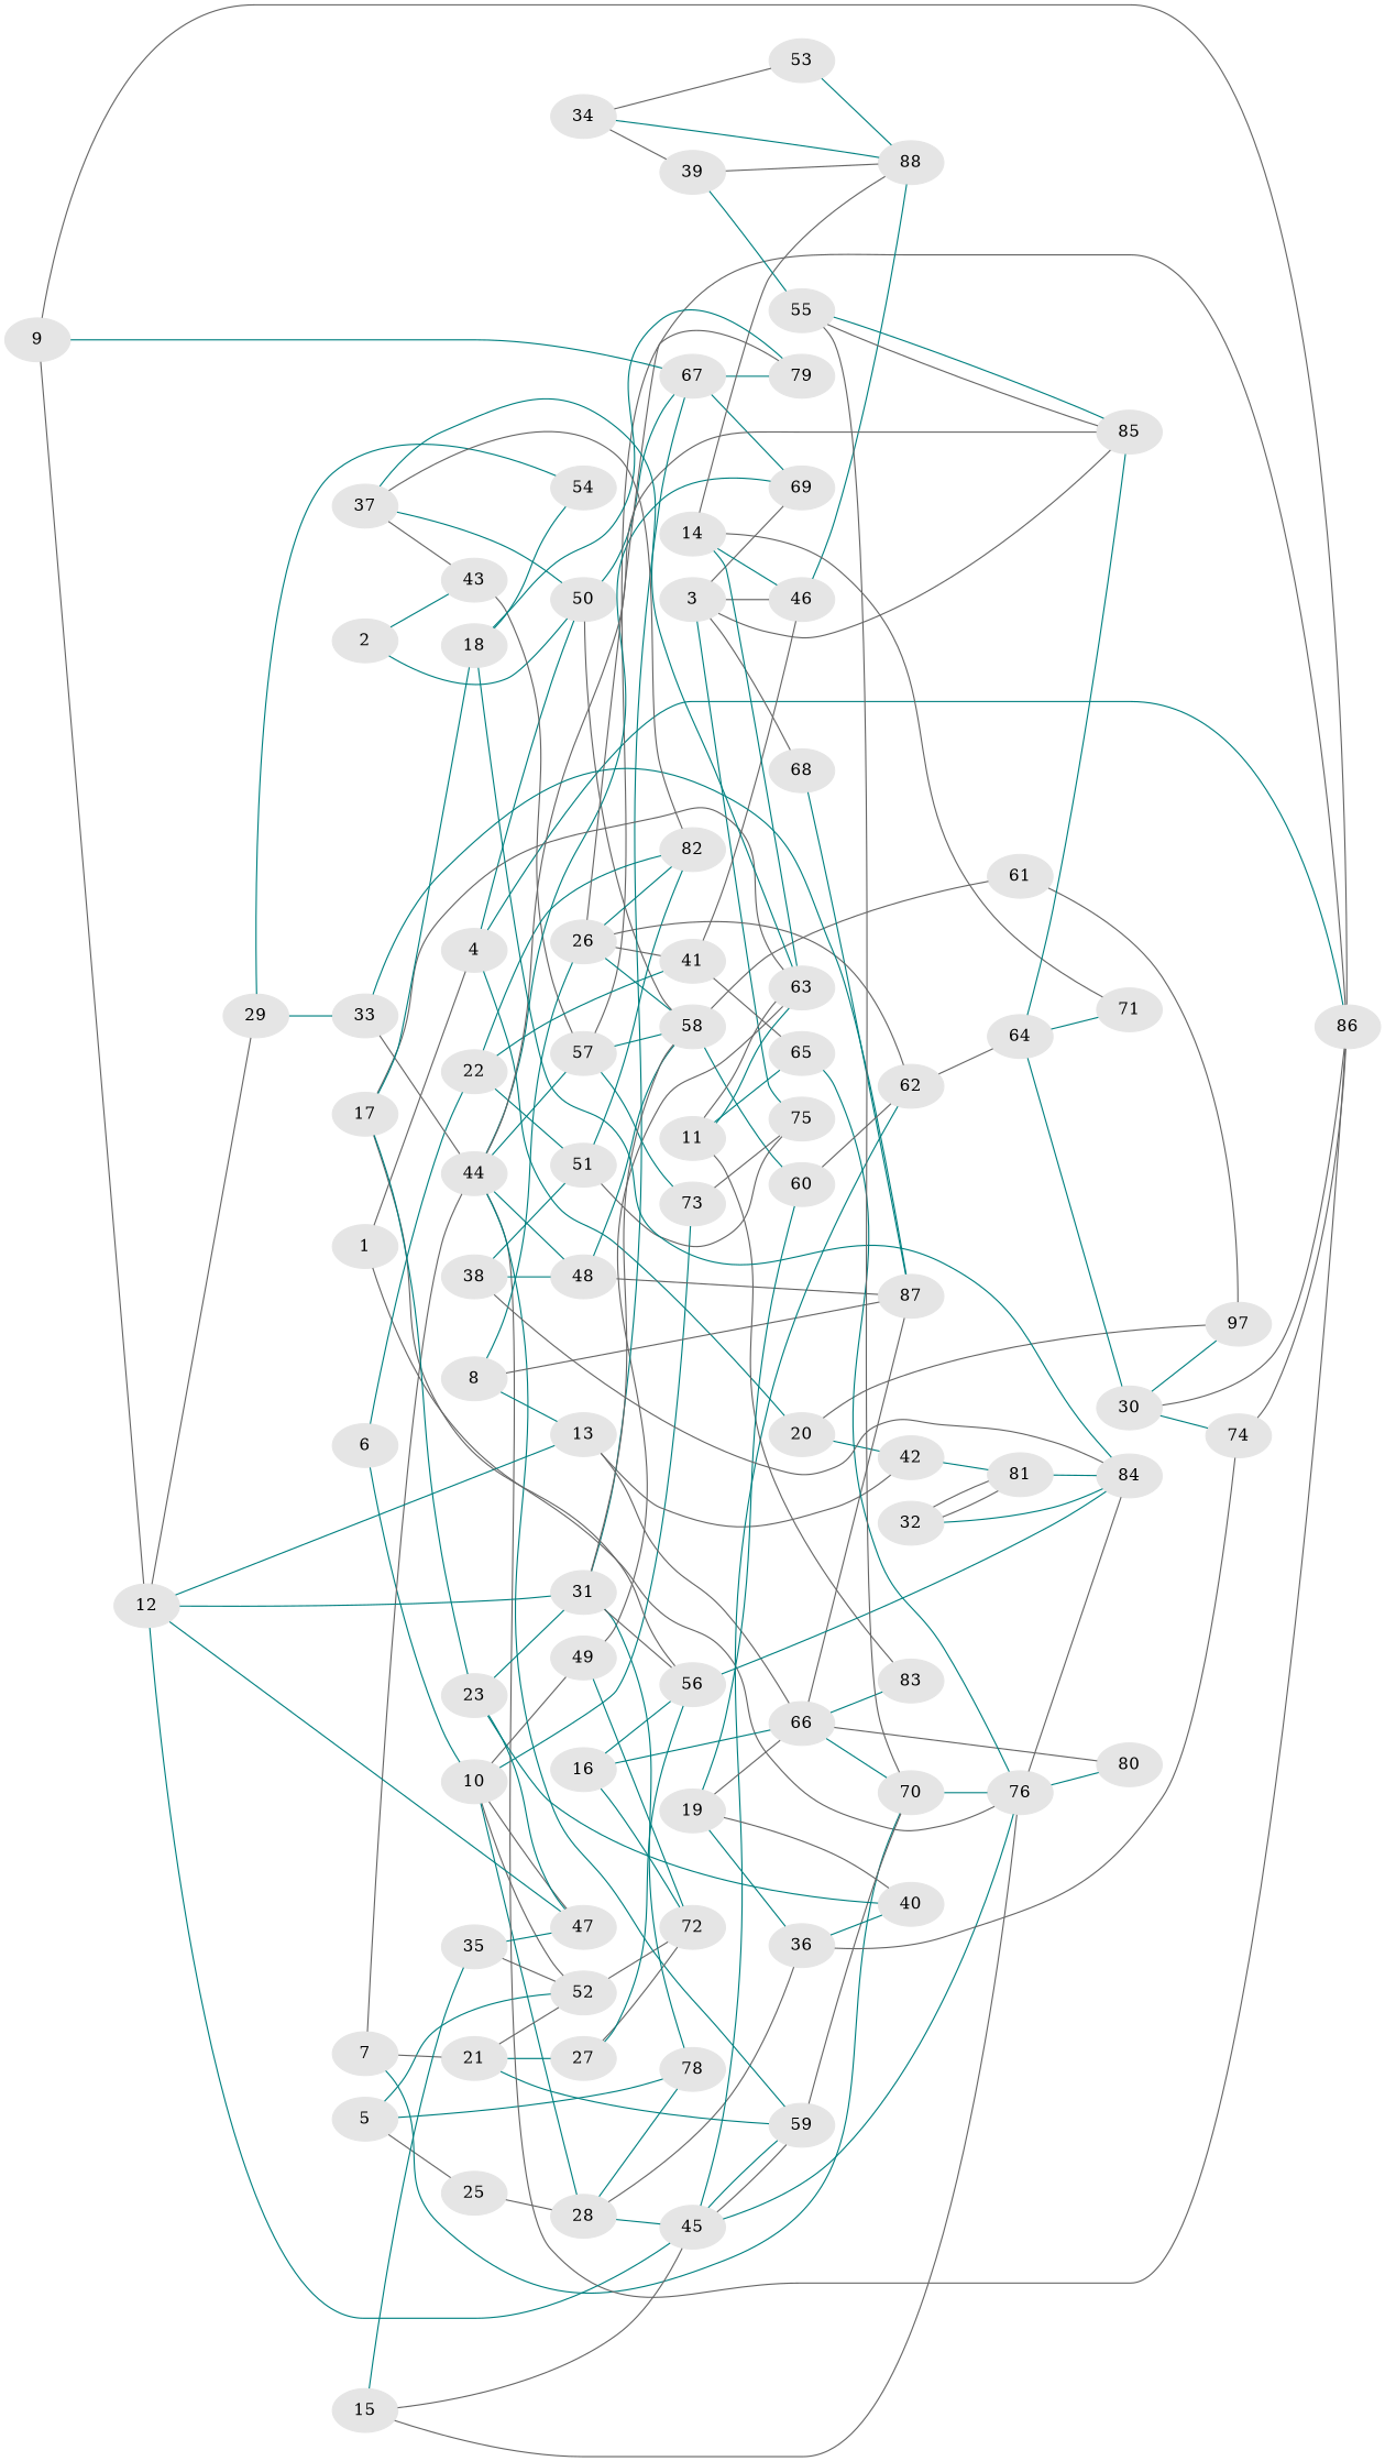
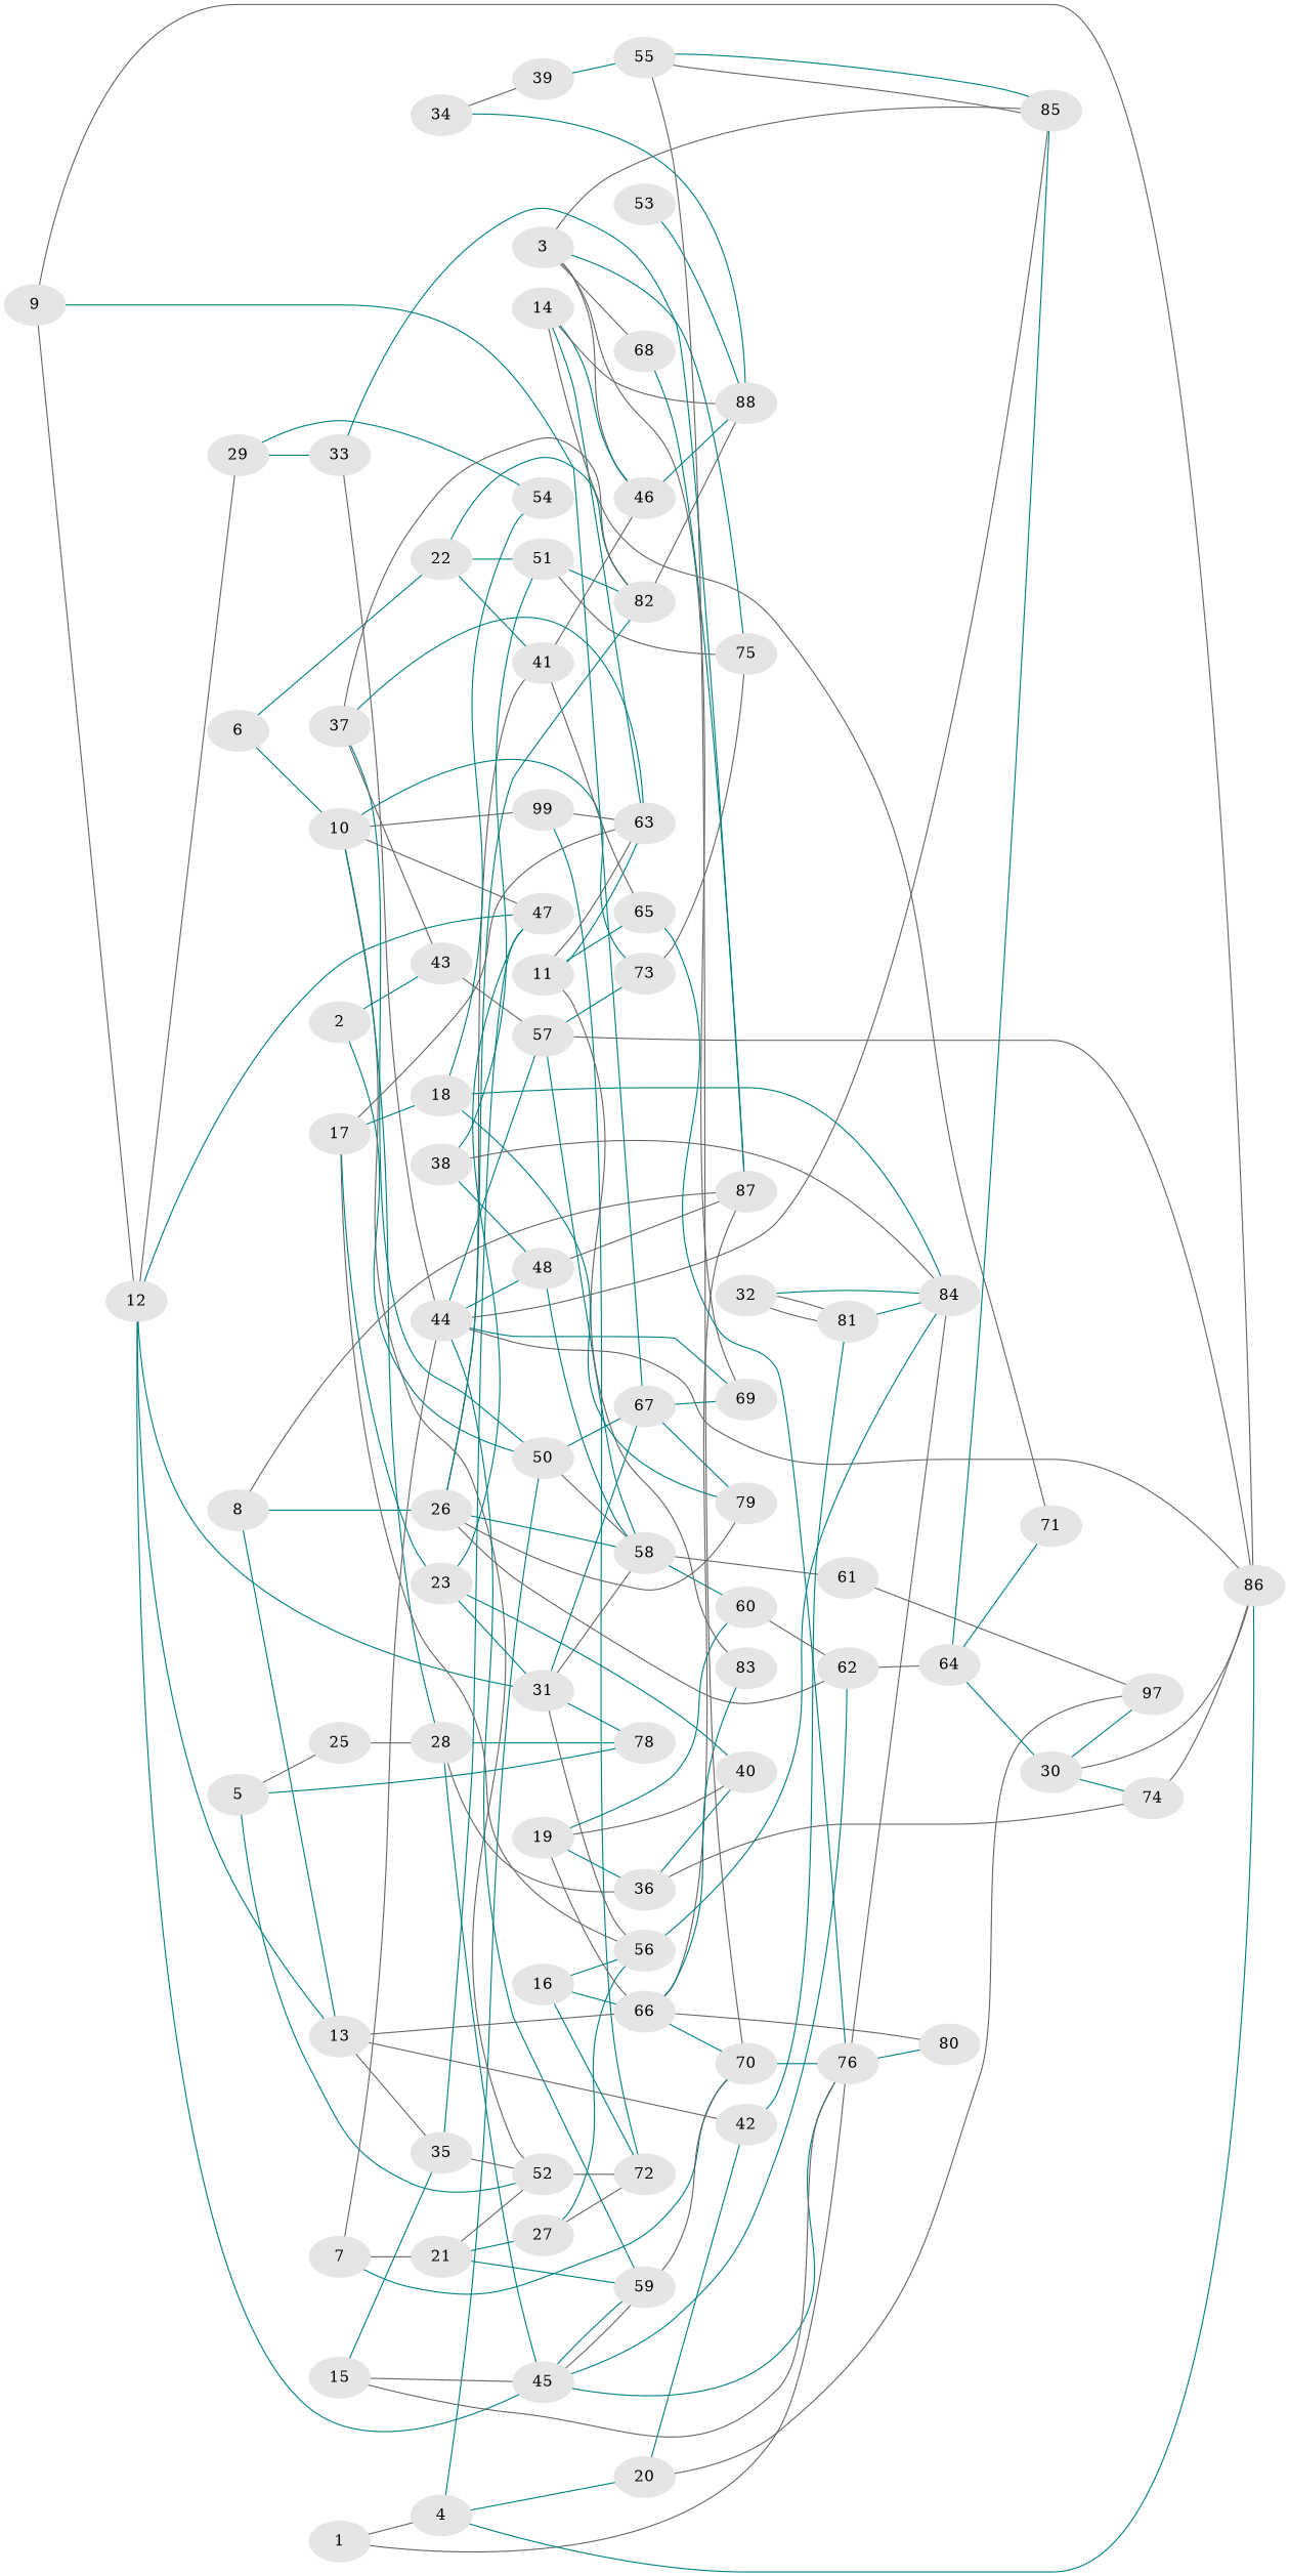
  graph {
    rankdir=LR
    node [color=gray90 style=filled]
    edge [color=teal]
    1
    4
    76
    50
    20
    86
    84
    80
    2
    43
    57
    67
    58
    3
    46
    68
    69
    75
    85
    88
    87
    42
    n23 [label=97]
    5
    25
    52
    78
    28
    72
    6
    10
    22
    47
-   49
+   49 [label=99]
    73
    41
    51
    82
    7
    21
    44
    70
    27
    59
    48
    8
    13
    26
    35
    66
    79
    62
    9
    12
    29
    31
    45
    36
    63
    11
    65
    83
    54
    33
    56
    81
    14
    71
    15
    16
    17
    18
    23
    40
    19
    60
    74
    61
    64
    30
    32
    34
    39
    53
    55
    37
    38
    1 -- 4 [color=gray40]
    1 -- 76 [color=gray40]
    4 -- 50
    4 -- 20
    4 -- 86
    76 -- 84 [color=gray40]
    76 -- 80
    50 -- 67
    50 -- 58 [color=gray40]
    20 -- 42
    20 -- n23 [color=gray40]
    2 -- 50
    2 -- 43
    43 -- 57 [color=gray40]
    57 -- 86 [color=gray40]
    57 -- 58
    57 -- 73
    67 -- 69
    67 -- 79
    58 -- 60
    58 -- 61 [color=gray40]
    3 -- 46 [color=gray40]
    3 -- 68 [color=gray40]
    3 -- 69 [color=gray40]
    3 -- 75
    3 -- 85 [color=gray40]
    46 -- 88
    68 -- 87
    42 -- 81
    5 -- 25 [color=gray40]
    5 -- 52
    5 -- 78
    25 -- 28 [color=gray40]
    52 -- 72 [color=gray40]
    28 -- 78
    28 -- 45
    28 -- 36 [color=gray40]
    6 -- 10
    6 -- 22
    10 -- 52 [color=gray40]
    10 -- 28
    10 -- 47 [color=gray40]
    10 -- 49 [color=gray40]
    10 -- 73
    22 -- 41
    22 -- 51
    22 -- 82
    49 -- 72
    49 -- 63 [color=gray40]
    73 -- 75 [color=gray40]
    41 -- 46 [color=gray40]
    41 -- 65 [color=gray40]
    51 -- 75 [color=gray40]
    51 -- 82
-   39 -- 88 [color=gray40]
+   82 -- 88 [color=gray40]
    7 -- 21 [color=gray40]
    7 -- 44 [color=gray40]
    7 -- 70
    21 -- 52 [color=gray40]
    21 -- 27
    21 -- 59
    44 -- 86 [color=gray40]
    44 -- 57
    44 -- 69
    44 -- 85 [color=gray40]
    44 -- 59
    44 -- 48
    70 -- 76
    27 -- 72 [color=gray40]
    27 -- 56
    59 -- 70 [color=gray40]
    48 -- 58
    48 -- 87 [color=gray40]
    8 -- 87 [color=gray40]
    8 -- 13
    8 -- 26
    13 -- 42 [color=gray40]
+   13 -- 35 [color=gray40]
    13 -- 66 [color=gray40]
    26 -- 58
    26 -- 41 [color=gray40]
    26 -- 82
    26 -- 79 [color=gray40]
    26 -- 62 [color=gray40]
    35 -- 52 [color=gray40]
    35 -- 47
    66 -- 80 [color=gray40]
    66 -- 87 [color=gray40]
    66 -- 70
    66 -- 83
    62 -- 64 [color=gray40]
    9 -- 86 [color=gray40]
    9 -- 67
    9 -- 12 [color=gray40]
    12 -- 47
    12 -- 13
    12 -- 29 [color=gray40]
    12 -- 31
    12 -- 45
    29 -- 54
    29 -- 33
    31 -- 67
    31 -- 58 [color=gray40]
    31 -- 78
    31 -- 56 [color=gray40]
    45 -- 76
    45 -- 59 [color=gray40]
    45 -- 59
    45 -- 62
    36 -- 40
    36 -- 74 [color=gray40]
    11 -- 63
    11 -- 63 [color=gray40]
    11 -- 65
    11 -- 83 [color=gray40]
    65 -- 76
    33 -- 87
    33 -- 44 [color=gray40]
    56 -- 84
    81 -- 84
    14 -- 46
    14 -- 88 [color=gray40]
    14 -- 63
    14 -- 71 [color=gray40]
    15 -- 76 [color=gray40]
    15 -- 35
    15 -- 45 [color=gray40]
    16 -- 72
    16 -- 66
    16 -- 56
    17 -- 63 [color=gray40]
    17 -- 56 [color=gray40]
    17 -- 18
    17 -- 23
    18 -- 84
    18 -- 79
    18 -- 54
    23 -- 47
    23 -- 31
    23 -- 40
    19 -- 66 [color=gray40]
    19 -- 36
    19 -- 40 [color=gray40]
    19 -- 60
    60 -- 62 [color=gray40]
    74 -- 86 [color=gray40]
    61 -- n23 [color=gray40]
    64 -- 85
    64 -- 71
    64 -- 30
    30 -- 86 [color=gray40]
    30 -- n23
    30 -- 74
    32 -- 84
    32 -- 81 [color=gray40]
    32 -- 81 [color=gray40]
    34 -- 88
    34 -- 39 [color=gray40]
-   34 -- 53 [color=gray40]
    39 -- 55
    53 -- 88
    55 -- 85 [color=gray40]
    55 -- 85
    55 -- 70 [color=gray40]
    37 -- 50
    37 -- 43 [color=gray40]
    37 -- 82 [color=gray40]
    37 -- 63
    38 -- 84 [color=gray40]
    38 -- 51
    38 -- 48
  }
